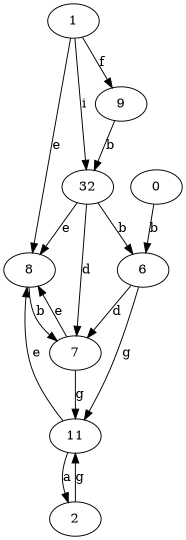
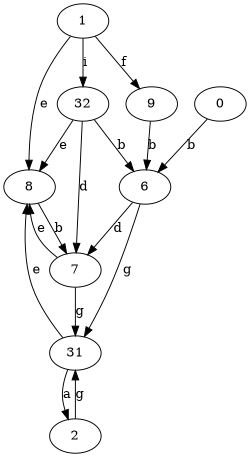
  strict digraph {
    1
    8
    9
    n4 [label=32]
    7
    n6 [label=6]
    2
-   11
+   11 [label=31]
    0
    1 -> 8 [label=e]
    1 -> 9 [label=f]
    1 -> n4 [label=i]
    8 -> 7 [label=b]
-   9 -> n4 [label=b]
+   9 -> n6 [label=b]
    n4 -> 8 [label=e]
    n4 -> 7 [label=d]
    n4 -> n6 [label=b]
    7 -> 8 [label=e]
    7 -> 11 [label=g]
    n6 -> 7 [label=d]
    n6 -> 11 [label=g]
    2 -> 11 [label=g]
    11 -> 8 [label=e]
    11 -> 2 [label=a]
    0 -> n6 [label=b]
  }
